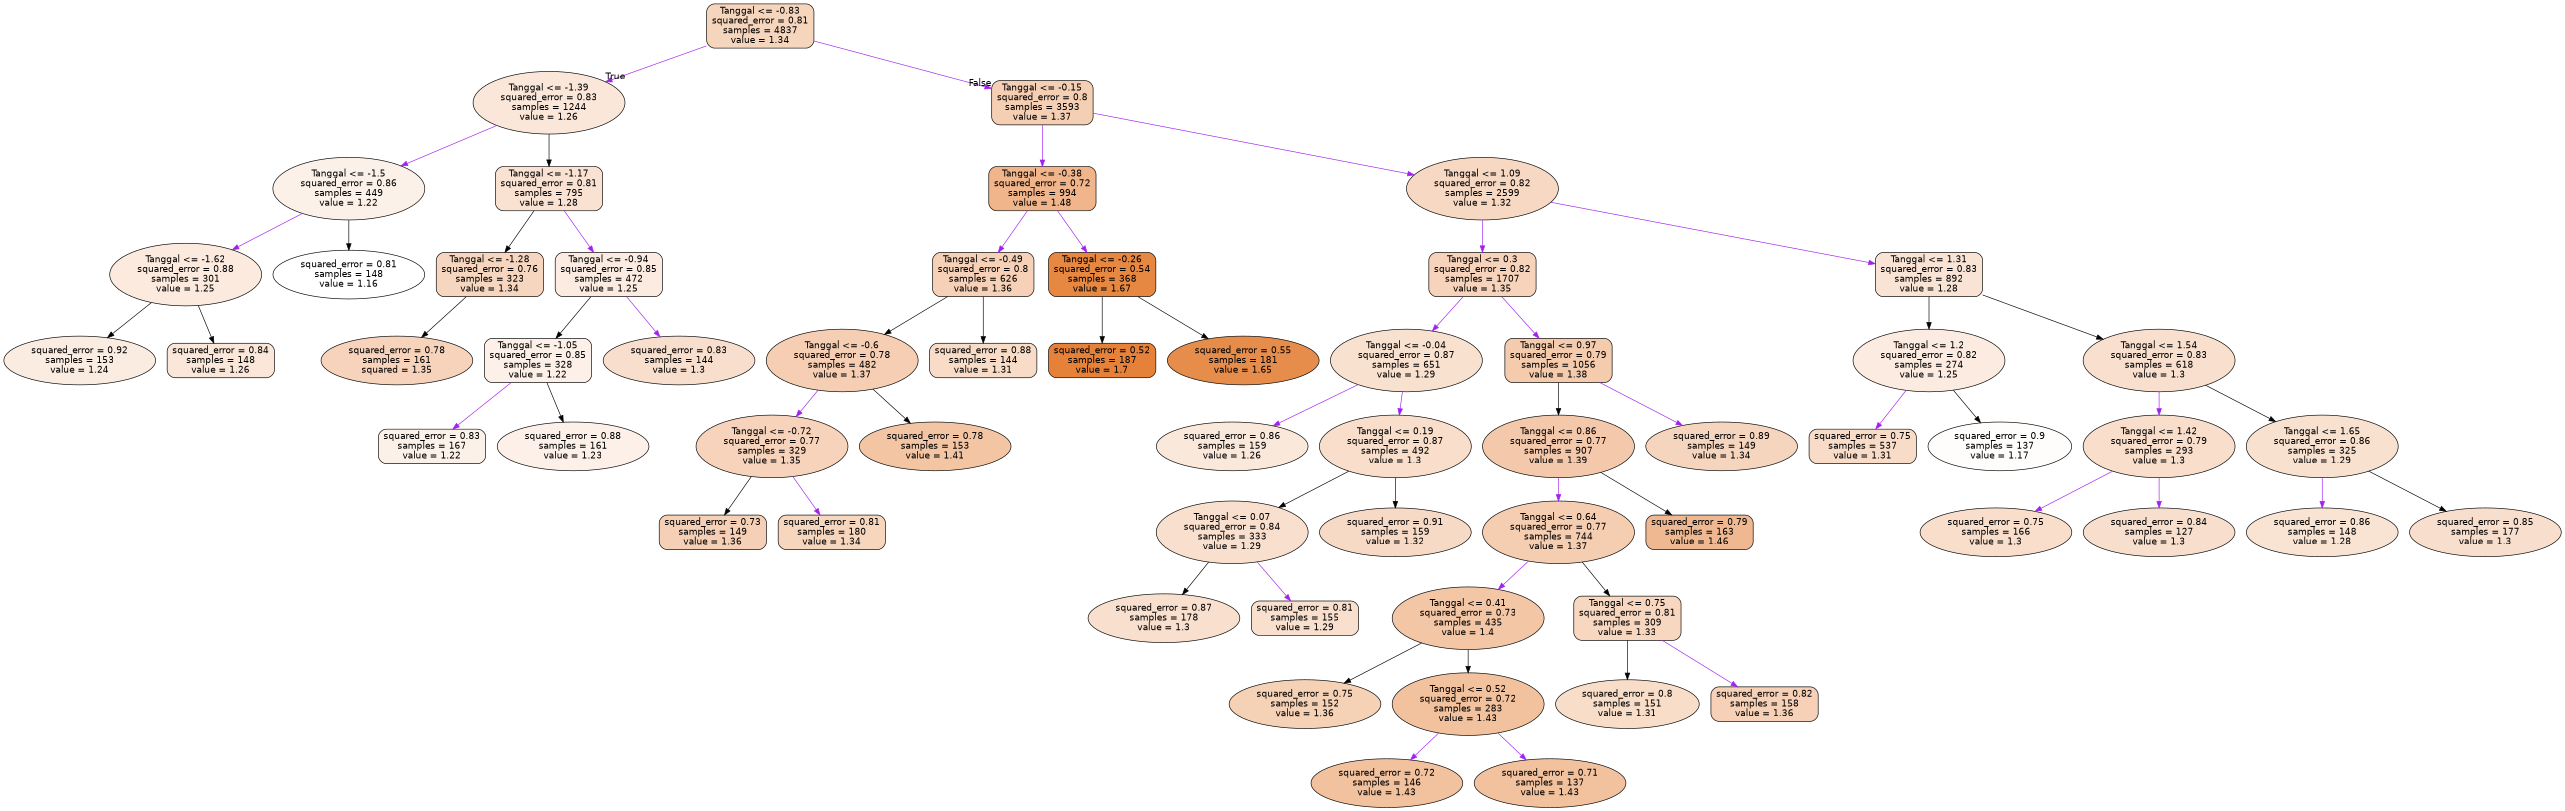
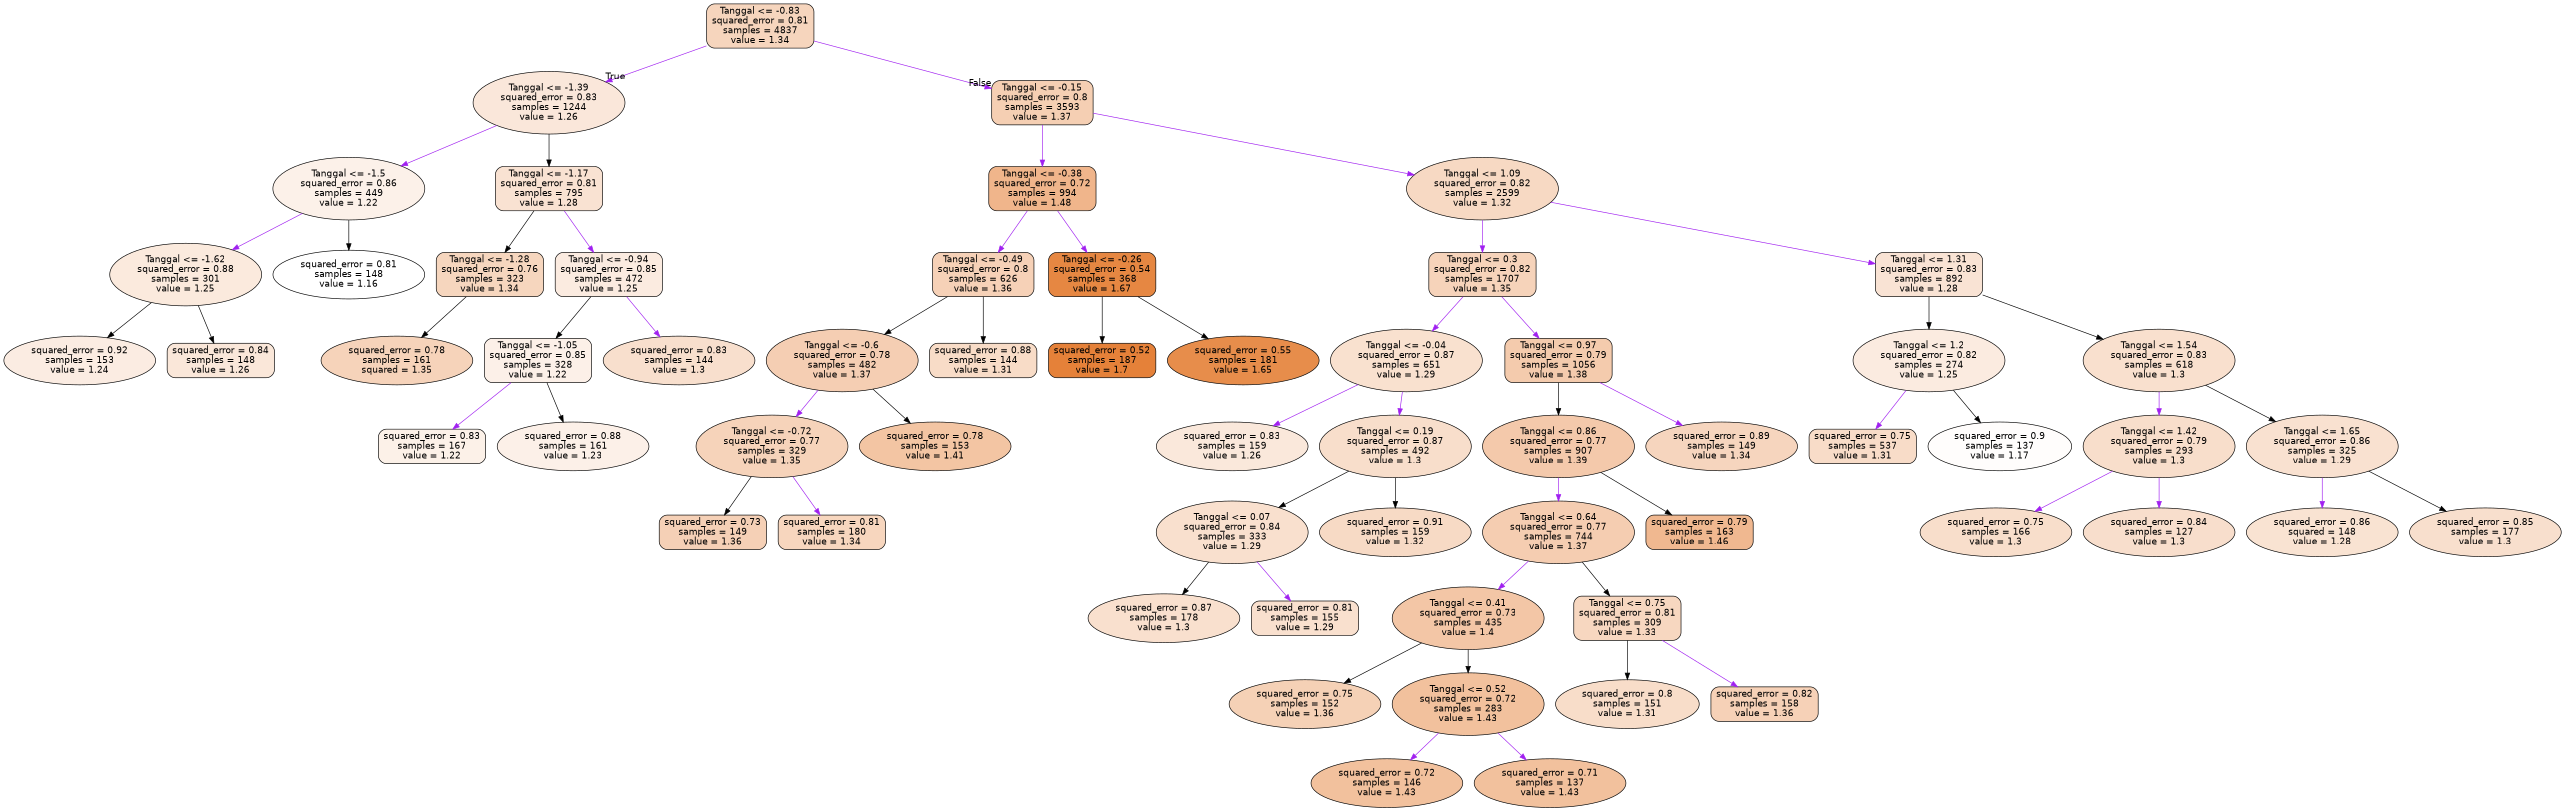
  digraph {
    node [color=black fillcolor="#f9e0ce" fontname=helvetica shape=ellipse style="filled, rounded"]
    edge [color=purple fontname=helvetica]
    n1 [fillcolor="#f6d5bd" label="Tanggal <= -0.83\nsquared_error = 0.81\nsamples = 4837\nvalue = 1.34" shape=box]
    n2 [fillcolor="#fae7da" label="Tanggal <= -1.39\nsquared_error = 0.83\nsamples = 1244\nvalue = 1.26"]
    n3 [fillcolor="#f5cfb3" label="Tanggal <= -0.15\nsquared_error = 0.8\nsamples = 3593\nvalue = 1.37" shape=box]
    n4 [fillcolor="#fcf1e9" label="Tanggal <= -1.5\nsquared_error = 0.86\nsamples = 449\nvalue = 1.22"]
    n5 [fillcolor="#f9e2d2" label="Tanggal <= -1.17\nsquared_error = 0.81\nsamples = 795\nvalue = 1.28" shape=box]
    n6 [fillcolor="#f0b58b" label="Tanggal <= -0.38\nsquared_error = 0.72\nsamples = 994\nvalue = 1.48" shape=box]
    n7 [fillcolor="#f7d9c3" label="Tanggal <= 1.09\nsquared_error = 0.82\nsamples = 2599\nvalue = 1.32"]
    n8 [fillcolor="#fbeadd" label="Tanggal <= -1.62\nsquared_error = 0.88\nsamples = 301\nvalue = 1.25"]
    n9 [fillcolor="#ffffff" label="squared_error = 0.81\nsamples = 148\nvalue = 1.16"]
    n10 [fillcolor="#f6d6be" label="Tanggal <= -1.28\nsquared_error = 0.76\nsamples = 323\nvalue = 1.34" shape=box]
    n11 [fillcolor="#fbebe0" label="Tanggal <= -0.94\nsquared_error = 0.85\nsamples = 472\nvalue = 1.25" shape=box]
    n12 [fillcolor="#fbece2" label="squared_error = 0.92\nsamples = 153\nvalue = 1.24"]
    n13 [fillcolor="#fae7d9" label="squared_error = 0.84\nsamples = 148\nvalue = 1.26" shape=box]
    n14 [fillcolor="#f6d3ba" label="squared_error = 0.78\nsamples = 161\nsquared = 1.35"]
    n15 [fillcolor="#fcf0e8" label="Tanggal <= -1.05\nsquared_error = 0.85\nsamples = 328\nvalue = 1.22" shape=box]
    n16 [fillcolor="#f8dfcd" label="squared_error = 0.83\nsamples = 144\nvalue = 1.3"]
    n17 [fillcolor="#fcf1e8" label="squared_error = 0.83\nsamples = 167\nvalue = 1.22" shape=box]
    n18 [fillcolor="#fcf0e8" label="squared_error = 0.88\nsamples = 161\nvalue = 1.23"]
    n19 [fillcolor="#f6d1b7" label="Tanggal <= -0.49\nsquared_error = 0.8\nsamples = 626\nvalue = 1.36" shape=box]
    n20 [fillcolor="#e68742" label="Tanggal <= -0.26\nsquared_error = 0.54\nsamples = 368\nvalue = 1.67" shape=box]
    n21 [fillcolor="#f6d3ba" label="Tanggal <= 0.3\nsquared_error = 0.82\nsamples = 1707\nvalue = 1.35" shape=box]
    n22 [fillcolor="#f9e3d4" label="Tanggal <= 1.31\nsquared_error = 0.83\nsamples = 892\nvalue = 1.28" shape=box]
    n23 [fillcolor="#f5ceb3" label="Tanggal <= -0.6\nsquared_error = 0.78\nsamples = 482\nvalue = 1.37"]
    n24 [fillcolor="#f8dcc7" label="squared_error = 0.88\nsamples = 144\nvalue = 1.31" shape=box]
    n25 [fillcolor="#e58139" label="squared_error = 0.52\nsamples = 187\nvalue = 1.7" shape=box]
    n26 [fillcolor="#e78d4b" label="squared_error = 0.55\nsamples = 181\nvalue = 1.65"]
    n27 [fillcolor="#f6d3ba" label="Tanggal <= -0.72\nsquared_error = 0.77\nsamples = 329\nvalue = 1.35"]
    n28 [fillcolor="#f3c5a3" label="squared_error = 0.78\nsamples = 153\nvalue = 1.41"]
    n29 [fillcolor="#f5d0b6" label="squared_error = 0.73\nsamples = 149\nvalue = 1.36" shape=box]
    n30 [fillcolor="#f7d6be" label="squared_error = 0.81\nsamples = 180\nvalue = 1.34" shape=box]
    n31 [fillcolor="#f9e1cf" label="Tanggal <= -0.04\nsquared_error = 0.87\nsamples = 651\nvalue = 1.29"]
    n32 [fillcolor="#f4cbad" label="Tanggal <= 0.97\nsquared_error = 0.79\nsamples = 1056\nvalue = 1.38" shape=box]
    n33 [fillcolor="#fbebe0" label="Tanggal <= 1.2\nsquared_error = 0.82\nsamples = 274\nvalue = 1.25"]
    n34 [label="Tanggal <= 1.54\nsquared_error = 0.83\nsamples = 618\nvalue = 1.3"]
-   n35 [fillcolor="#fae8db" label="squared_error = 0.86\nsamples = 159\nvalue = 1.26"]
+   n35 [fillcolor="#fae8db" label="squared_error = 0.83\nsamples = 159\nvalue = 1.26"]
    n36 [fillcolor="#f8decb" label="Tanggal <= 0.19\nsquared_error = 0.87\nsamples = 492\nvalue = 1.3"]
    n37 [fillcolor="#f4c9ab" label="Tanggal <= 0.86\nsquared_error = 0.77\nsamples = 907\nvalue = 1.39"]
    n38 [fillcolor="#f6d5be" label="squared_error = 0.89\nsamples = 149\nvalue = 1.34"]
    n39 [label="Tanggal <= 0.07\nsquared_error = 0.84\nsamples = 333\nvalue = 1.29"]
    n40 [fillcolor="#f7dac5" label="squared_error = 0.91\nsamples = 159\nvalue = 1.32"]
    n41 [label="squared_error = 0.87\nsamples = 178\nvalue = 1.3"]
    n42 [label="squared_error = 0.81\nsamples = 155\nvalue = 1.29" shape=box]
    n43 [fillcolor="#f5cdb1" label="Tanggal <= 0.64\nsquared_error = 0.77\nsamples = 744\nvalue = 1.37"]
    n44 [fillcolor="#f0b890" label="squared_error = 0.79\nsamples = 163\nvalue = 1.46" shape=box]
    n45 [fillcolor="#f3c6a6" label="Tanggal <= 0.41\nsquared_error = 0.73\nsamples = 435\nvalue = 1.4"]
    n46 [fillcolor="#f7d7c0" label="Tanggal <= 0.75\nsquared_error = 0.81\nsamples = 309\nvalue = 1.33" shape=box]
    n47 [fillcolor="#f5d1b6" label="squared_error = 0.75\nsamples = 152\nvalue = 1.36"]
    n48 [fillcolor="#f2c19d" label="Tanggal <= 0.52\nsquared_error = 0.72\nsamples = 283\nvalue = 1.43"]
    n49 [fillcolor="#f8ddc9" label="squared_error = 0.8\nsamples = 151\nvalue = 1.31"]
    n50 [fillcolor="#f6d1b7" label="squared_error = 0.82\nsamples = 158\nvalue = 1.36" shape=box]
    n51 [fillcolor="#f2c19d" label="squared_error = 0.72\nsamples = 146\nvalue = 1.43"]
    n52 [fillcolor="#f2c19d" label="squared_error = 0.71\nsamples = 137\nvalue = 1.43"]
    n53 [fillcolor="#f8dcc8" label="squared_error = 0.75\nsamples = 537\nvalue = 1.31" shape=box]
    n54 [fillcolor="#fffdfc" label="squared_error = 0.9\nsamples = 137\nvalue = 1.17"]
    n55 [fillcolor="#f8decb" label="Tanggal <= 1.42\nsquared_error = 0.79\nsamples = 293\nvalue = 1.3"]
    n56 [fillcolor="#f9e1d0" label="Tanggal <= 1.65\nsquared_error = 0.86\nsamples = 325\nvalue = 1.29"]
    n57 [fillcolor="#f8decb" label="squared_error = 0.75\nsamples = 166\nvalue = 1.3"]
    n58 [fillcolor="#f8decc" label="squared_error = 0.84\nsamples = 127\nvalue = 1.3"]
-   n59 [fillcolor="#f9e3d2" label="squared_error = 0.86\nsamples = 148\nvalue = 1.28"]
+   n59 [fillcolor="#f9e3d2" label="squared_error = 0.86\nsquared = 148\nvalue = 1.28"]
    n60 [fillcolor="#f8dfcd" label="squared_error = 0.85\nsamples = 177\nvalue = 1.3"]
    n1 -> n2 [headlabel=True labelangle=45 labeldistance=2.5]
    n1 -> n3 [headlabel=False labelangle=-45 labeldistance=2.5]
    n2 -> n4
    n2 -> n5 [color=black]
    n3 -> n6
    n3 -> n7
    n4 -> n8
    n4 -> n9 [color=black]
    n5 -> n10 [color=black]
    n5 -> n11
    n6 -> n19
    n6 -> n20
    n7 -> n21
    n7 -> n22
    n8 -> n12 [color=black]
    n8 -> n13 [color=black]
    n10 -> n14 [color=black]
    n11 -> n15 [color=black]
    n11 -> n16
    n15 -> n17
    n15 -> n18 [color=black]
    n19 -> n23 [color=black]
    n19 -> n24 [color=black]
    n20 -> n25 [color=black]
    n20 -> n26 [color=black]
    n21 -> n31
    n21 -> n32
    n22 -> n33 [color=black]
    n22 -> n34 [color=black]
    n23 -> n27
    n23 -> n28 [color=black]
    n27 -> n29 [color=black]
    n27 -> n30
    n31 -> n35
    n31 -> n36
    n32 -> n37 [color=black]
    n32 -> n38
    n33 -> n53
    n33 -> n54 [color=black]
    n34 -> n55
    n34 -> n56 [color=black]
    n36 -> n39 [color=black]
    n36 -> n40 [color=black]
    n37 -> n43
    n37 -> n44 [color=black]
    n39 -> n41 [color=black]
    n39 -> n42
    n43 -> n45
    n43 -> n46 [color=black]
    n45 -> n47 [color=black]
    n45 -> n48 [color=black]
    n46 -> n49 [color=black]
    n46 -> n50
    n48 -> n51
    n48 -> n52
    n55 -> n57
    n55 -> n58
    n56 -> n59
    n56 -> n60 [color=black]
  }
